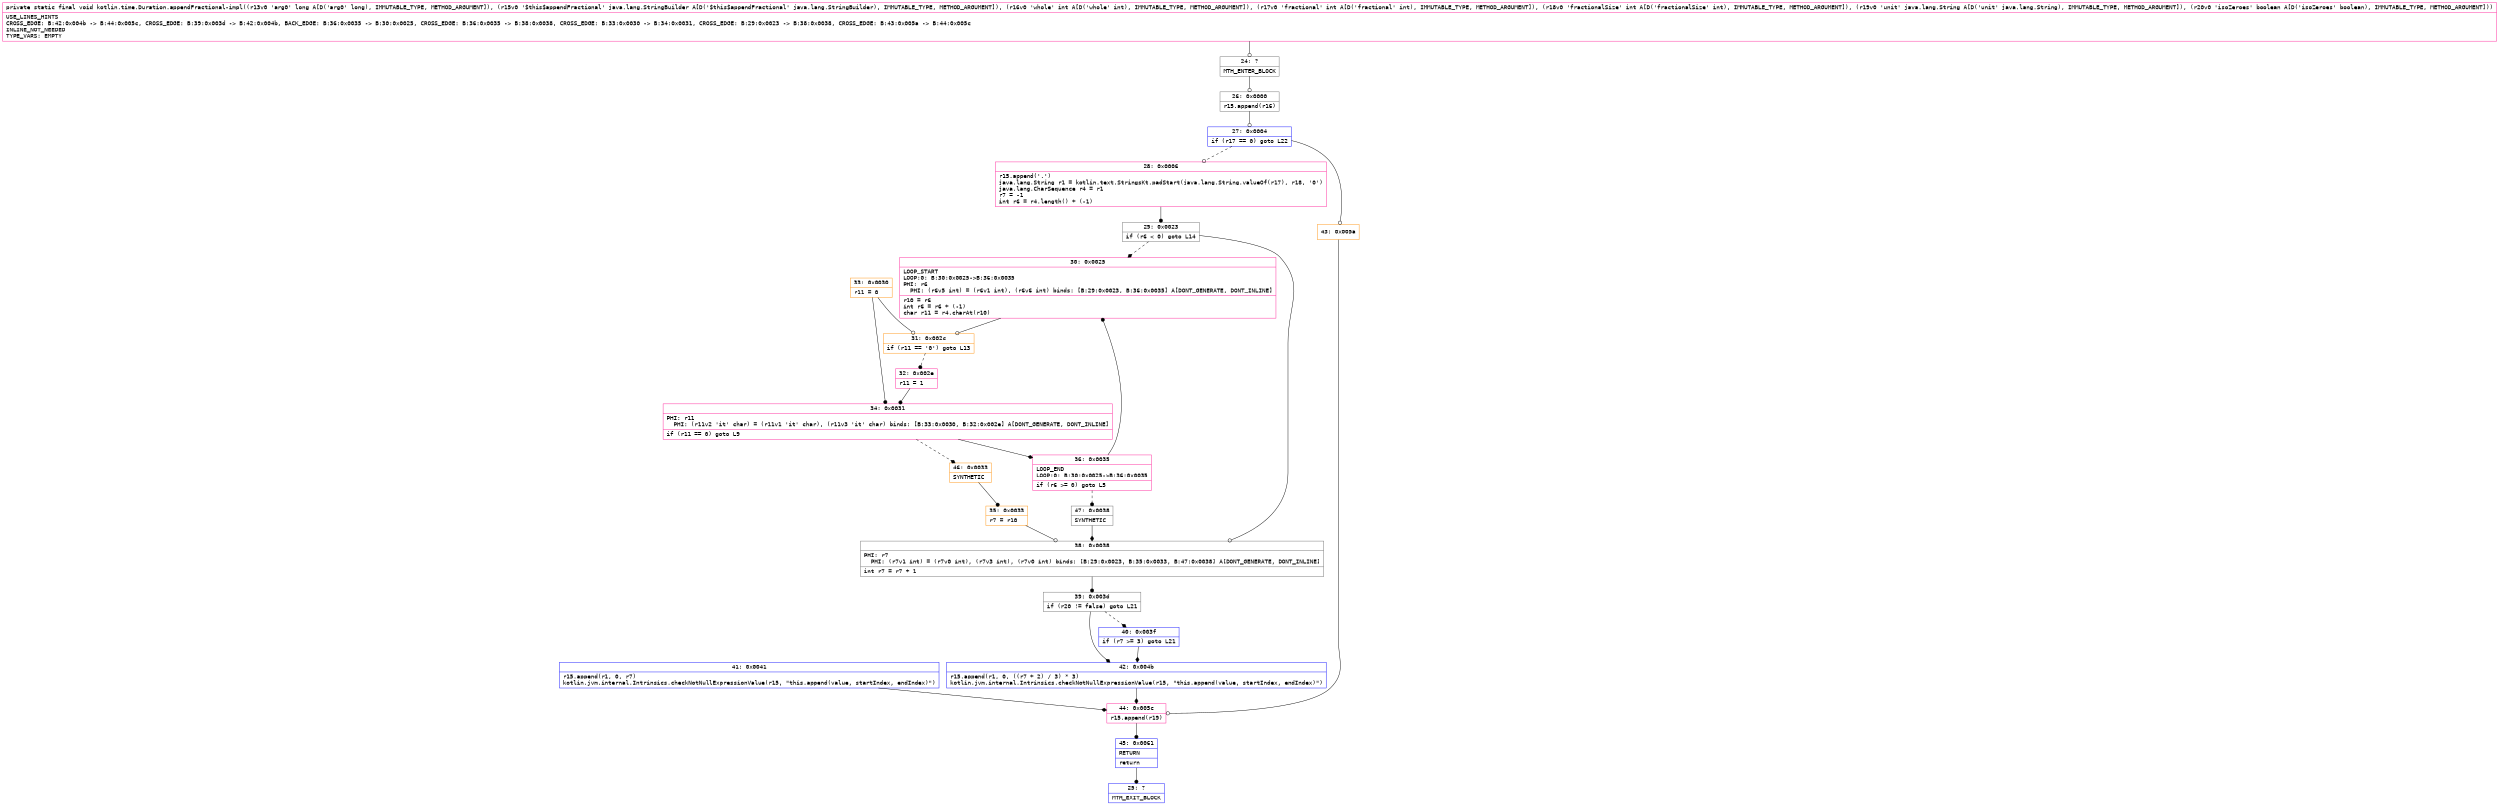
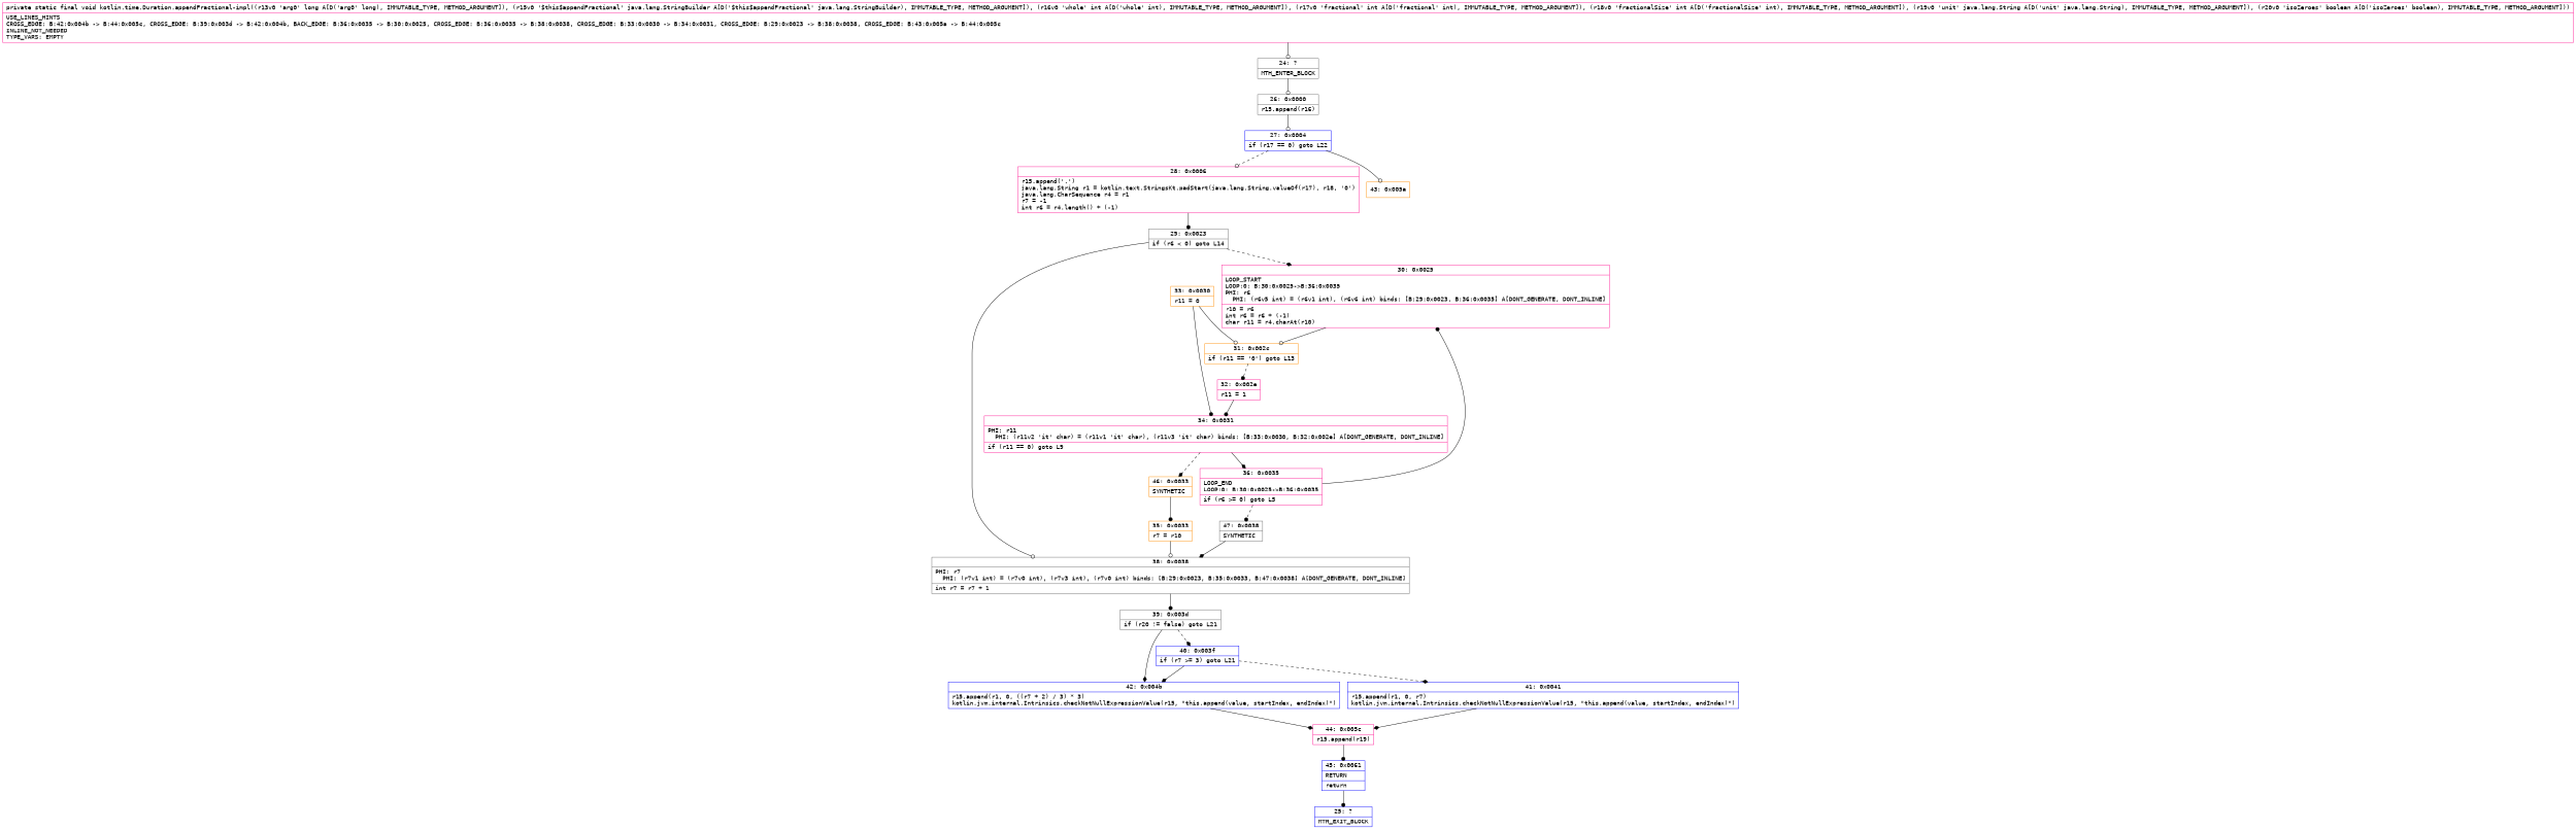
  digraph {
    fontname="DejaVu Sans Mono"
    node [color=deeppink fontname="DejaVu Sans Mono" shape=record]
    edge [arrowhead=odot fontname="DejaVu Sans Mono"]
    n1 [color=gray40 label="{24\:\ ?|MTH_ENTER_BLOCK\l}"]
    n2 [color=gray40 label="{26\:\ 0x0000|r15.append(r16)\l}"]
    n3 [color=blue label="{27\:\ 0x0004|if (r17 == 0) goto L22\l}"]
    n4 [label="{28\:\ 0x0006|r15.append('.')\ljava.lang.String r1 = kotlin.text.StringsKt.padStart(java.lang.String.valueOf(r17), r18, '0')\ljava.lang.CharSequence r4 = r1\lr7 = \-1\lint r6 = r4.length() + (\-1)\l}"]
    n5 [color=darkorange label="{43\:\ 0x005a}"]
    n6 [color=gray40 label="{29\:\ 0x0023|if (r6 \< 0) goto L14\l}"]
    n7 [label="{44\:\ 0x005c|r15.append(r19)\l}"]
    n8 [label="{30\:\ 0x0025|LOOP_START\lLOOP:0: B:30:0x0025\-\>B:36:0x0035\lPHI: r6 \l  PHI: (r6v5 int) = (r6v1 int), (r6v6 int) binds: [B:29:0x0023, B:36:0x0035] A[DONT_GENERATE, DONT_INLINE]\l|r10 = r6\lint r6 = r6 + (\-1)\lchar r11 = r4.charAt(r10)\l}"]
    n9 [color=gray40 label="{38\:\ 0x0038|PHI: r7 \l  PHI: (r7v1 int) = (r7v0 int), (r7v3 int), (r7v0 int) binds: [B:29:0x0023, B:35:0x0033, B:47:0x0038] A[DONT_GENERATE, DONT_INLINE]\l|int r7 = r7 + 1\l}"]
    n10 [color=darkorange label="{31\:\ 0x002c|if (r11 == '0') goto L13\l}"]
    n11 [color=gray40 label="{39\:\ 0x003d|if (r20 != false) goto L21\l}"]
    n12 [label="{32\:\ 0x002e|r11 = 1\l}"]
    n13 [label="{34\:\ 0x0031|PHI: r11 \l  PHI: (r11v2 'it' char) = (r11v1 'it' char), (r11v3 'it' char) binds: [B:33:0x0030, B:32:0x002e] A[DONT_GENERATE, DONT_INLINE]\l|if (r11 == 0) goto L9\l}"]
    n14 [color=darkorange label="{33\:\ 0x0030|r11 = 0\l}"]
    n15 [label="{36\:\ 0x0035|LOOP_END\lLOOP:0: B:30:0x0025\-\>B:36:0x0035\l|if (r6 \>= 0) goto L5\l}"]
    n16 [color=darkorange label="{46\:\ 0x0033|SYNTHETIC\l}"]
    n17 [color=gray40 label="{47\:\ 0x0038|SYNTHETIC\l}"]
    n18 [color=darkorange label="{35\:\ 0x0033|r7 = r10\l}"]
    n19 [color=blue label="{40\:\ 0x003f|if (r7 \>= 3) goto L21\l}"]
    n20 [color=blue label="{42\:\ 0x004b|r15.append(r1, 0, ((r7 + 2) \/ 3) * 3)\lkotlin.jvm.internal.Intrinsics.checkNotNullExpressionValue(r15, \"this.append(value, startIndex, endIndex)\")\l}"]
    n21 [color=blue label="{41\:\ 0x0041|r15.append(r1, 0, r7)\lkotlin.jvm.internal.Intrinsics.checkNotNullExpressionValue(r15, \"this.append(value, startIndex, endIndex)\")\l}"]
    n22 [color=blue label="{45\:\ 0x0061|RETURN\l|return\l}"]
    n23 [color=blue label="{25\:\ ?|MTH_EXIT_BLOCK\l}"]
    n24 [label="{private static final void kotlin.time.Duration.appendFractional\-impl((r13v0 'arg0' long A[D('arg0' long), IMMUTABLE_TYPE, METHOD_ARGUMENT]), (r15v0 '$this$appendFractional' java.lang.StringBuilder A[D('$this$appendFractional' java.lang.StringBuilder), IMMUTABLE_TYPE, METHOD_ARGUMENT]), (r16v0 'whole' int A[D('whole' int), IMMUTABLE_TYPE, METHOD_ARGUMENT]), (r17v0 'fractional' int A[D('fractional' int), IMMUTABLE_TYPE, METHOD_ARGUMENT]), (r18v0 'fractionalSize' int A[D('fractionalSize' int), IMMUTABLE_TYPE, METHOD_ARGUMENT]), (r19v0 'unit' java.lang.String A[D('unit' java.lang.String), IMMUTABLE_TYPE, METHOD_ARGUMENT]), (r20v0 'isoZeroes' boolean A[D('isoZeroes' boolean), IMMUTABLE_TYPE, METHOD_ARGUMENT]))  | USE_LINES_HINTS\lCROSS_EDGE: B:42:0x004b \-\> B:44:0x005c, CROSS_EDGE: B:39:0x003d \-\> B:42:0x004b, BACK_EDGE: B:36:0x0035 \-\> B:30:0x0025, CROSS_EDGE: B:36:0x0035 \-\> B:38:0x0038, CROSS_EDGE: B:33:0x0030 \-\> B:34:0x0031, CROSS_EDGE: B:29:0x0023 \-\> B:38:0x0038, CROSS_EDGE: B:43:0x005a \-\> B:44:0x005c\lINLINE_NOT_NEEDED\lTYPE_VARS: EMPTY\l}"]
    n1 -> n2
    n2 -> n3
    n3 -> n4 [style=dashed]
    n3 -> n5
    n4 -> n6 [arrowhead=dot]
-   n5 -> n7
    n6 -> n8 [arrowhead=diamond style=dashed]
    n6 -> n9
    n7 -> n22 [arrowhead=dot]
    n8 -> n10
    n9 -> n11 [arrowhead=dot]
    n10 -> n12 [arrowhead=dot style=dashed]
    n11 -> n19 [arrowhead=diamond style=dashed]
    n11 -> n20 [arrowhead=diamond]
    n12 -> n13 [arrowhead=dot]
    n13 -> n15 [arrowhead=diamond]
    n13 -> n16 [arrowhead=diamond style=dashed]
    n14 -> n10
    n14 -> n13 [arrowhead=dot]
    n15 -> n8 [arrowhead=dot]
    n15 -> n17 [arrowhead=dot style=dashed]
    n16 -> n18 [arrowhead=dot]
    n17 -> n9 [arrowhead=diamond]
    n18 -> n9
    n19 -> n20 [arrowhead=diamond]
+   n19 -> n21 [arrowhead=diamond style=dashed]
    n20 -> n7 [arrowhead=diamond]
    n21 -> n7 [arrowhead=diamond]
    n22 -> n23 [arrowhead=dot]
    n24 -> n1
  }
